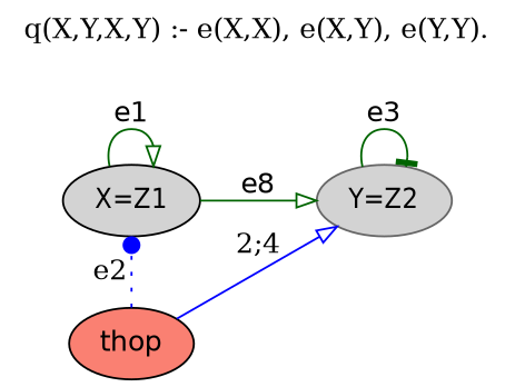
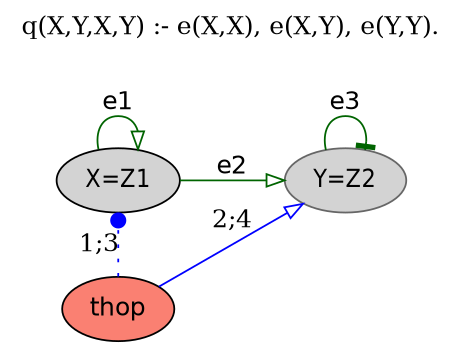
  digraph {
    label="q(X,Y,X,Y) :- e(X,X), e(X,Y), e(Y,Y)."
    labelloc=t
    rankdir=LR
    node [color=black fillcolor=lightgrey fontname="Helvetica-Narrow" shape=ellipse style="rounded,filled"]
    edge [arrowhead=onormal color=darkgreen fontname=helvetica]
    n1 [height=0.5 label="X=Z1" width=0.75]
    n2 [color=gray40 height=0.5 label="Y=Z2" width=0.75]
    thop [fillcolor=salmon fontname=helvetica height=0.5 style="filled,rounded" width=0.79437]
    n1 -> n1 [label=e1]
-   n1 -> n2 [label=e8]
+   n1 -> n2 [label=e2]
    n2 -> n2 [arrowhead=tee label=e3]
-   thop -> n1 [arrowhead=dot color=blue constraint=false label=e2 style=dotted fontname=""]
+   thop -> n1 [arrowhead=dot color=blue constraint=false label="1;3" style=dotted fontname=""]
    thop -> n2 [color=blue constraint=false label="2;4" style=solid fontname=""]
  }
